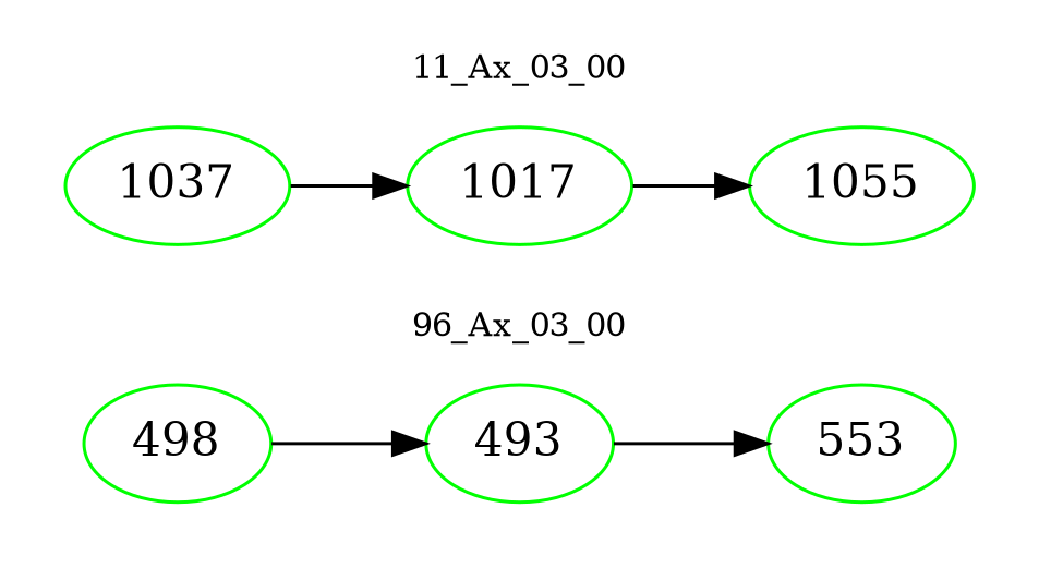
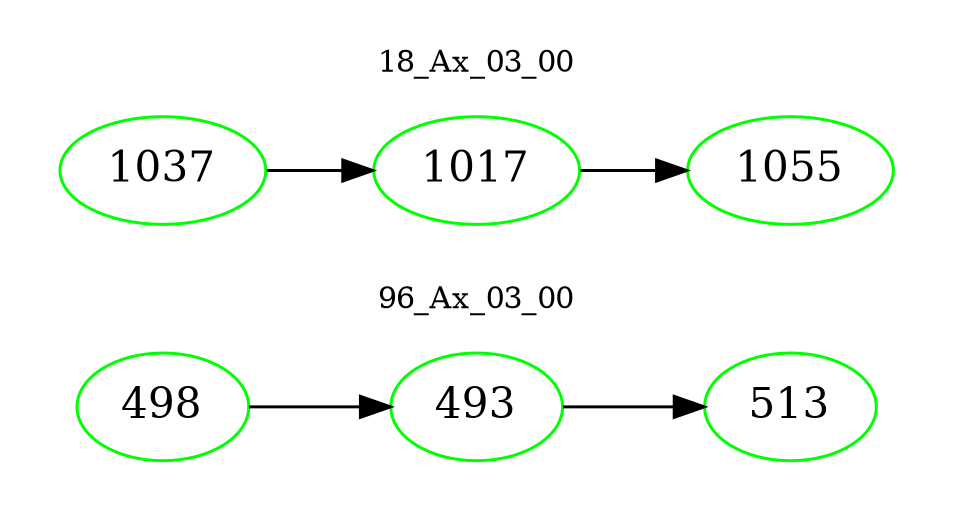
  digraph {
    rankdir=LR
    node [color=green]
    edge [color=black]
    n1 [label=498]
    n2 [label=493]
-   n3 [label=553]
+   n3 [label=513]
    n4 [label=1037]
    n5 [label=1017]
    n6 [label=1055]
    subgraph cluster_1 {
      color=white
      fontsize=10
      label="96_Ax_03_00"
      n1
      n2
      n3
    }
    subgraph cluster_2 {
      color=white
      fontsize=10
-     label="11_Ax_03_00"
+     label="18_Ax_03_00"
      n4
      n5
      n6
    }
    n1 -> n2
    n2 -> n3
    n4 -> n5
    n5 -> n6
  }
